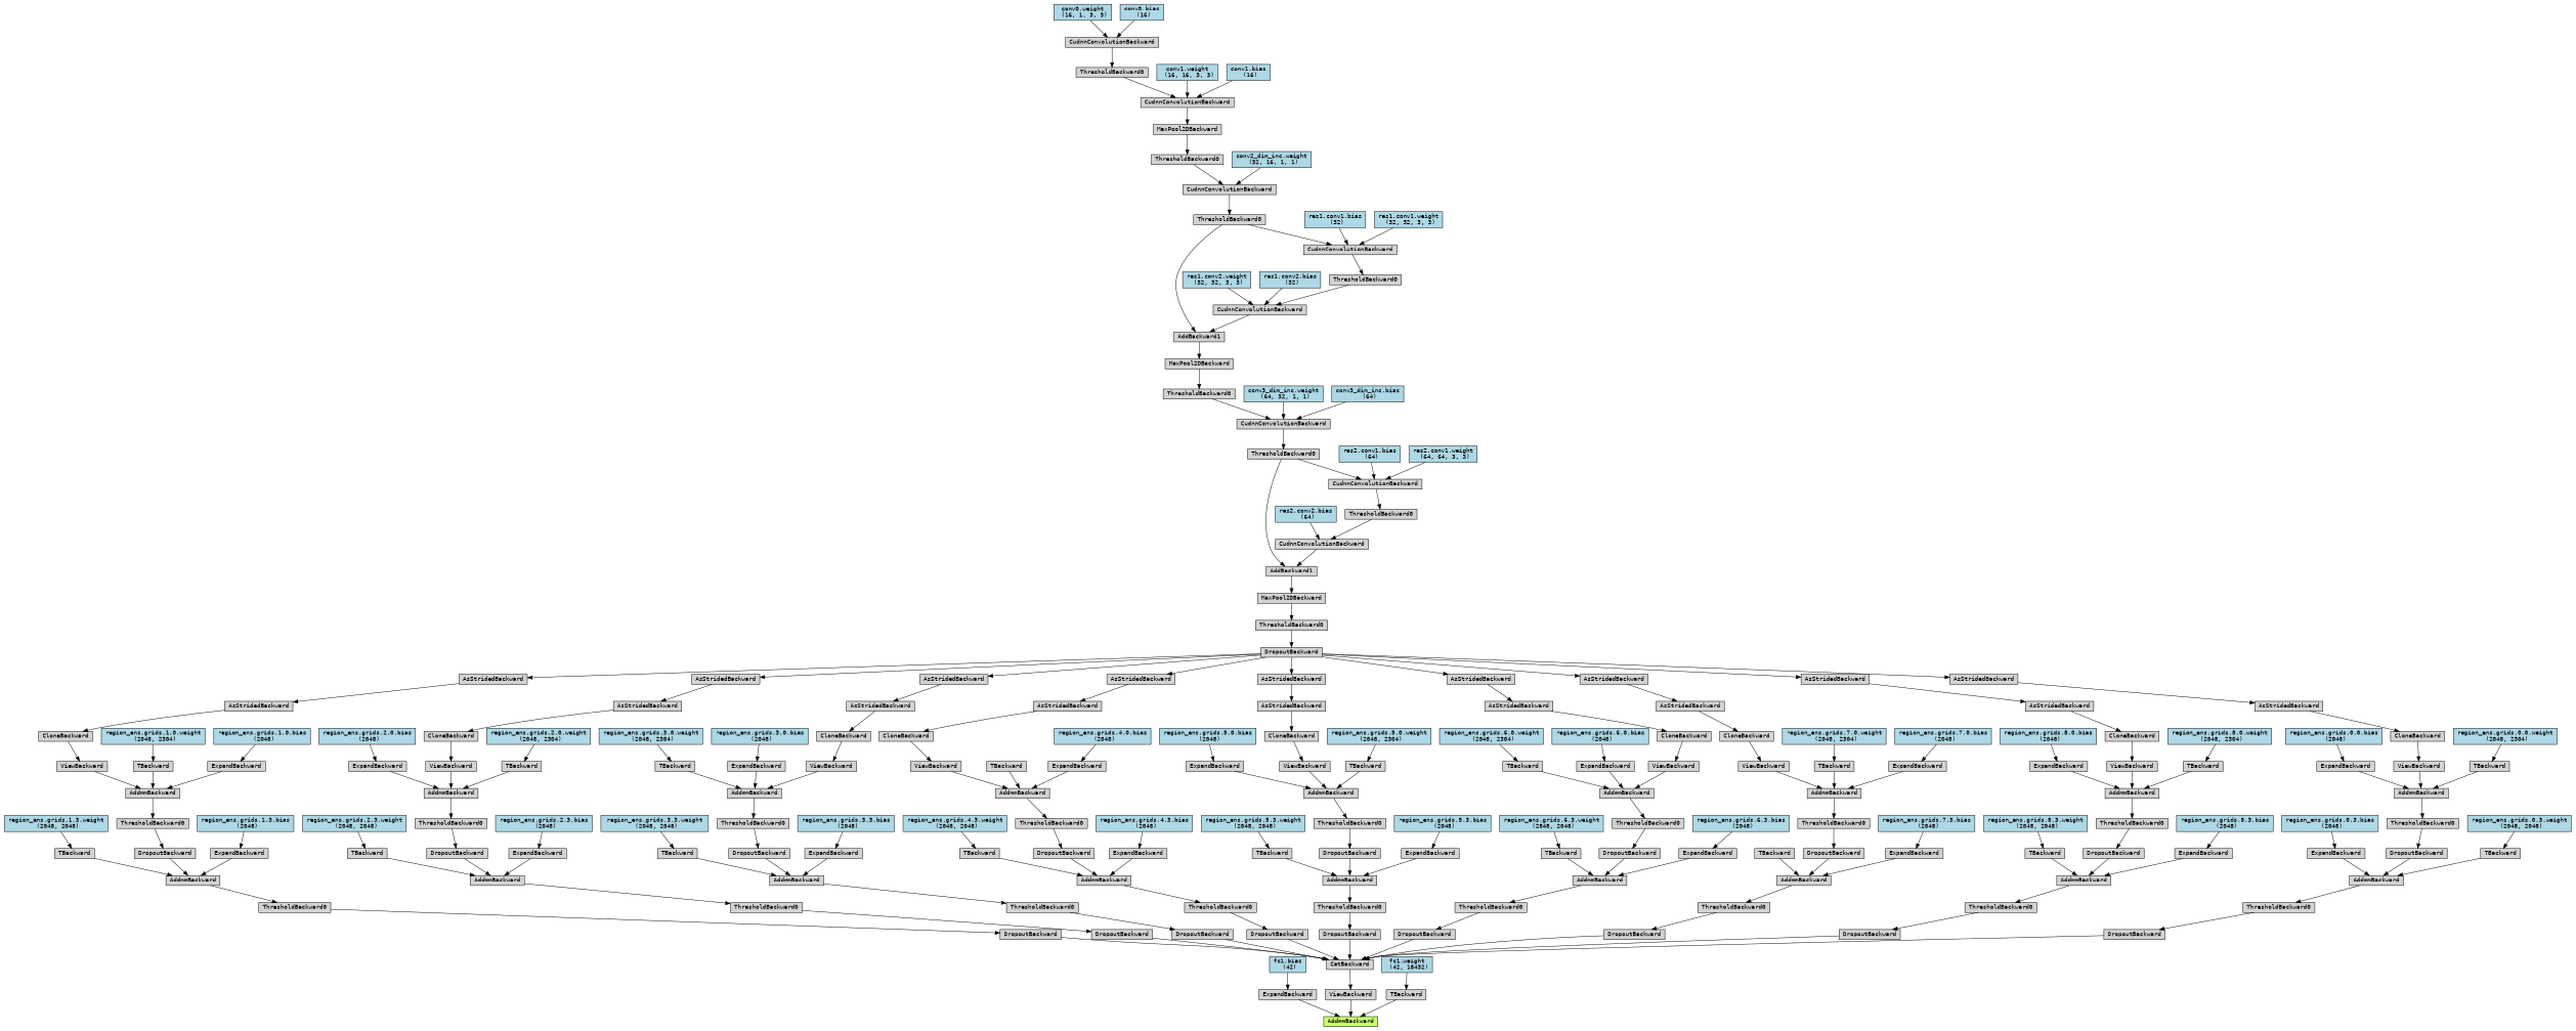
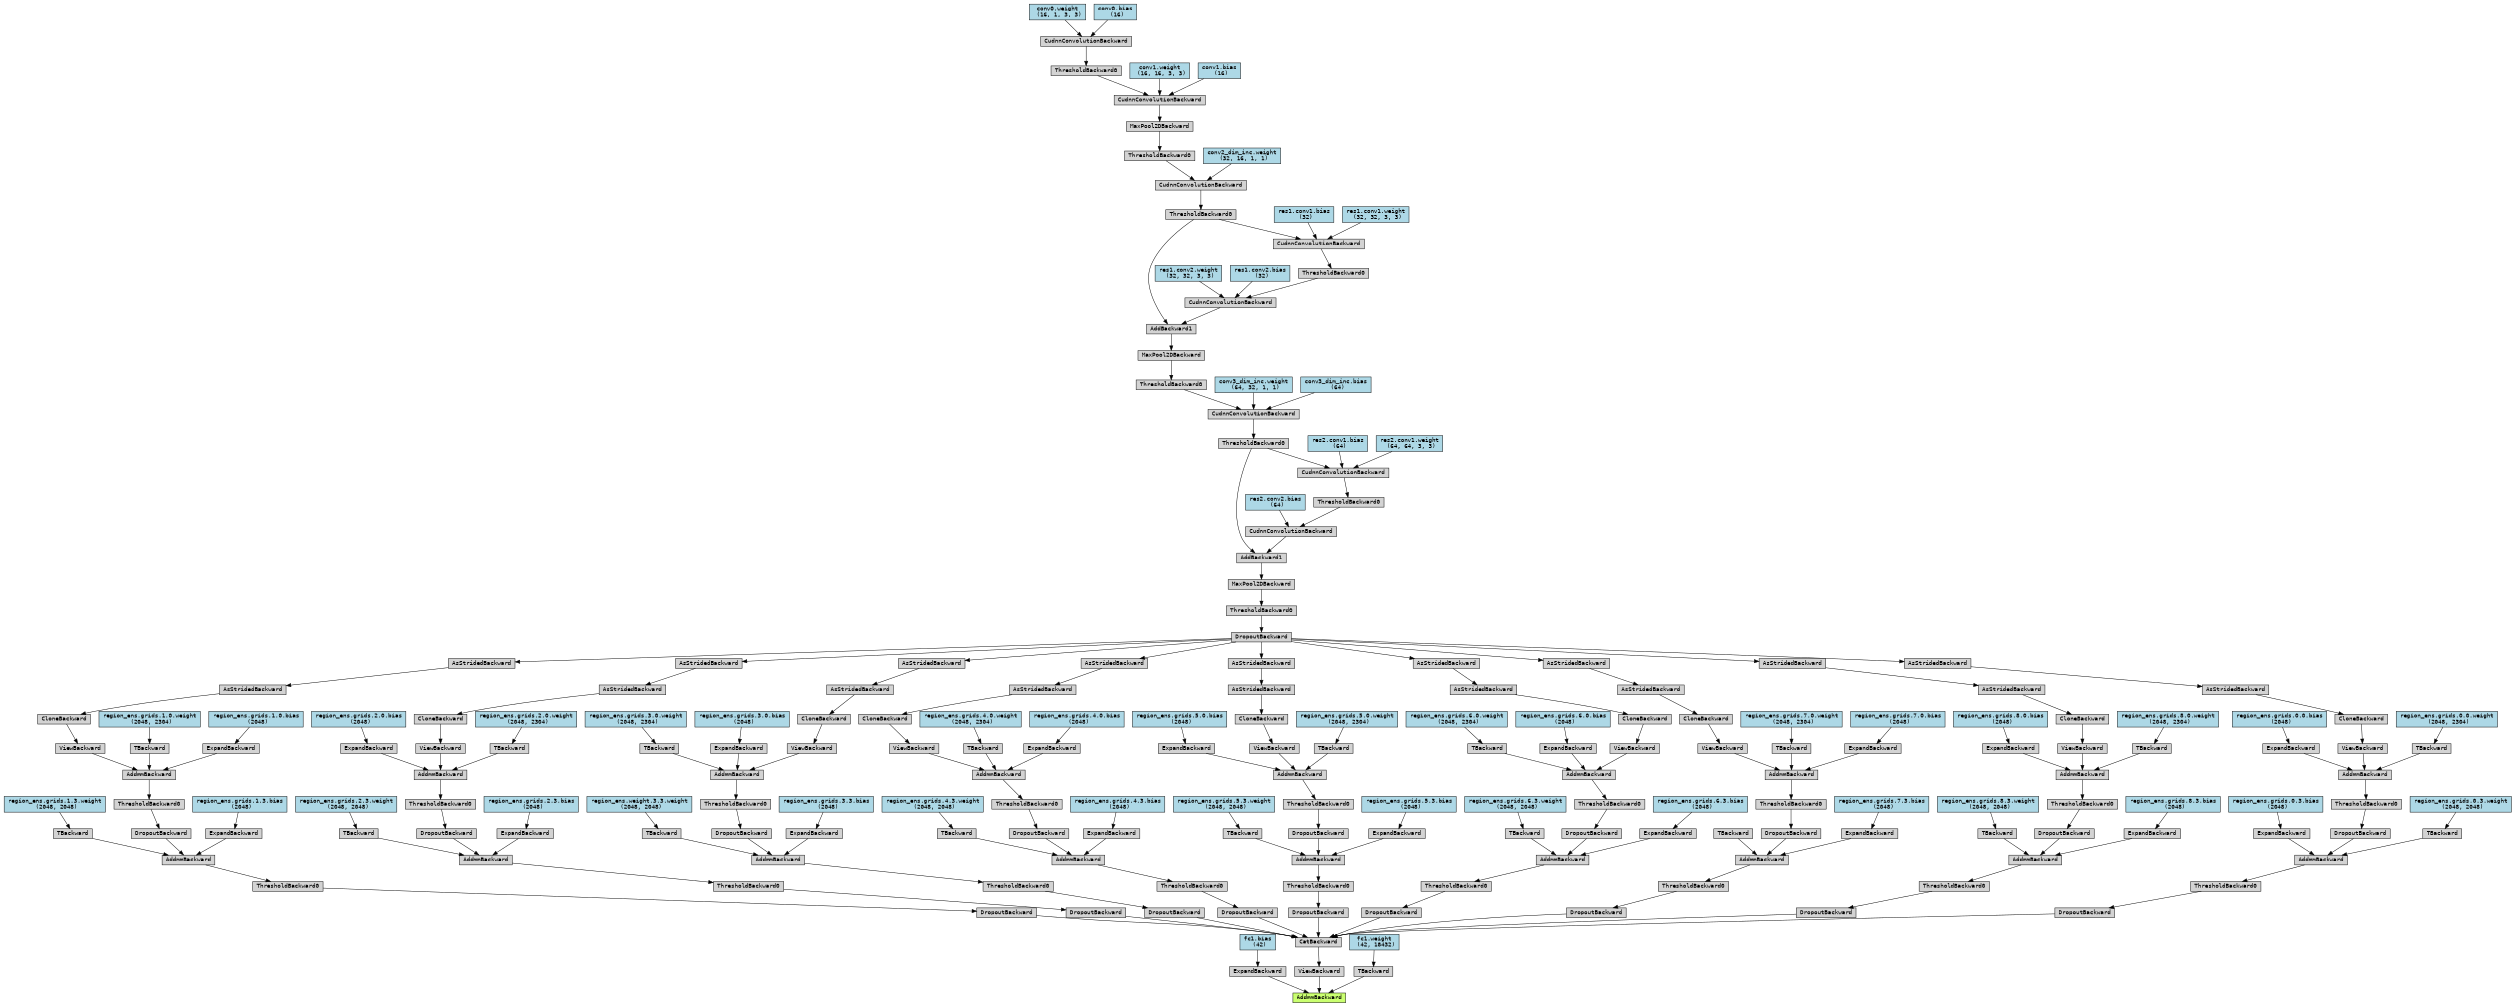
  digraph {
    fontname="DejaVu Sans Mono"
    node [align=left fontname="DejaVu Sans Mono" fontsize=12 ranksep=0.1 shape=box style=filled]
    edge [fontname="DejaVu Sans Mono"]
    n1 [fillcolor=darkolivegreen1 height=0.2 label=AddmmBackward]
    n2 [height=0.2 label=ExpandBackward]
    n3 [fillcolor=lightblue height=0.2 label="fc1.bias\n (42)"]
    n4 [height=0.2 label=ViewBackward]
    n5 [height=0.2 label=CatBackward]
    n6 [height=0.2 label=DropoutBackward]
    n7 [height=0.2 label=ThresholdBackward0]
    n8 [height=0.2 label=AddmmBackward]
    n9 [height=0.2 label=ExpandBackward]
    n10 [fillcolor=lightblue height=0.2 label="region_ens.grids.0.3.bias\n (2048)"]
    n11 [height=0.2 label=DropoutBackward]
    n12 [height=0.2 label=ThresholdBackward0]
    n13 [height=0.2 label=AddmmBackward]
    n14 [height=0.2 label=ExpandBackward]
    n15 [fillcolor=lightblue height=0.2 label="region_ens.grids.0.0.bias\n (2048)"]
    n16 [height=0.2 label=ViewBackward]
    n17 [height=0.2 label=CloneBackward]
    n18 [height=0.2 label=AsStridedBackward]
    n19 [height=0.2 label=AsStridedBackward]
    n20 [height=0.2 label=DropoutBackward]
    n21 [height=0.2 label=AsStridedBackward]
    n22 [height=0.2 label=AsStridedBackward]
    n23 [height=0.2 label=AsStridedBackward]
    n24 [height=0.2 label=AsStridedBackward]
    n25 [height=0.2 label=AsStridedBackward]
    n26 [height=0.2 label=AsStridedBackward]
    n27 [height=0.2 label=AsStridedBackward]
    n28 [height=0.2 label=AsStridedBackward]
    n29 [height=0.2 label=AsStridedBackward]
    n30 [height=0.2 label=AsStridedBackward]
    n31 [height=0.2 label=AsStridedBackward]
    n32 [height=0.2 label=AsStridedBackward]
    n33 [height=0.2 label=AsStridedBackward]
    n34 [height=0.2 label=AsStridedBackward]
    n35 [height=0.2 label=AsStridedBackward]
    n36 [height=0.2 label=AsStridedBackward]
    n37 [height=0.2 label=ThresholdBackward0]
    n38 [height=0.2 label=MaxPool2DBackward]
    n39 [height=0.2 label=AddBackward1]
    n40 [height=0.2 label=CudnnConvolutionBackward]
    n41 [height=0.2 label=ThresholdBackward0]
    n42 [height=0.2 label=CudnnConvolutionBackward]
    n43 [height=0.2 label=ThresholdBackward0]
    n44 [height=0.2 label=CudnnConvolutionBackward]
    n45 [height=0.2 label=ThresholdBackward0]
    n46 [height=0.2 label=MaxPool2DBackward]
    n47 [height=0.2 label=AddBackward1]
    n48 [height=0.2 label=CudnnConvolutionBackward]
    n49 [height=0.2 label=ThresholdBackward0]
    n50 [height=0.2 label=CudnnConvolutionBackward]
    n51 [height=0.2 label=ThresholdBackward0]
    n52 [height=0.2 label=CudnnConvolutionBackward]
    n53 [height=0.2 label=ThresholdBackward0]
    n54 [height=0.2 label=MaxPool2DBackward]
    n55 [height=0.2 label=CudnnConvolutionBackward]
    n56 [height=0.2 label=ThresholdBackward0]
    n57 [height=0.2 label=CudnnConvolutionBackward]
    n58 [fillcolor=lightblue height=0.2 label="conv0.weight\n (16, 1, 3, 3)"]
    n59 [fillcolor=lightblue height=0.2 label="conv0.bias\n (16)"]
    n60 [fillcolor=lightblue height=0.2 label="conv1.weight\n (16, 16, 3, 3)"]
    n61 [fillcolor=lightblue height=0.2 label="conv1.bias\n (16)"]
    n62 [fillcolor=lightblue height=0.2 label="conv2_dim_inc.weight\n (32, 16, 1, 1)"]
    n63 [fillcolor=lightblue height=0.2 label="res1.conv1.weight\n (32, 32, 3, 3)"]
    n64 [fillcolor=lightblue height=0.2 label="res1.conv1.bias\n (32)"]
    n65 [fillcolor=lightblue height=0.2 label="res1.conv2.weight\n (32, 32, 3, 3)"]
    n66 [fillcolor=lightblue height=0.2 label="res1.conv2.bias\n (32)"]
    n67 [fillcolor=lightblue height=0.2 label="conv3_dim_inc.weight\n (64, 32, 1, 1)"]
    n68 [fillcolor=lightblue height=0.2 label="conv3_dim_inc.bias\n (64)"]
    n69 [fillcolor=lightblue height=0.2 label="res2.conv1.weight\n (64, 64, 3, 3)"]
    n70 [fillcolor=lightblue height=0.2 label="res2.conv1.bias\n (64)"]
    n71 [fillcolor=lightblue height=0.2 label="res2.conv2.bias\n (64)"]
    n72 [height=0.2 label=TBackward]
    n73 [fillcolor=lightblue height=0.2 label="region_ens.grids.0.0.weight\n (2048, 2304)"]
    n74 [height=0.2 label=TBackward]
    n75 [fillcolor=lightblue height=0.2 label="region_ens.grids.0.3.weight\n (2048, 2048)"]
    n76 [height=0.2 label=DropoutBackward]
    n77 [height=0.2 label=ThresholdBackward0]
    n78 [height=0.2 label=AddmmBackward]
    n79 [height=0.2 label=ExpandBackward]
    n80 [fillcolor=lightblue height=0.2 label="region_ens.grids.1.3.bias\n (2048)"]
    n81 [height=0.2 label=DropoutBackward]
    n82 [height=0.2 label=ThresholdBackward0]
    n83 [height=0.2 label=AddmmBackward]
    n84 [height=0.2 label=ExpandBackward]
    n85 [fillcolor=lightblue height=0.2 label="region_ens.grids.1.0.bias\n (2048)"]
    n86 [height=0.2 label=ViewBackward]
    n87 [height=0.2 label=CloneBackward]
    n88 [height=0.2 label=TBackward]
    n89 [fillcolor=lightblue height=0.2 label="region_ens.grids.1.0.weight\n (2048, 2304)"]
    n90 [height=0.2 label=TBackward]
    n91 [fillcolor=lightblue height=0.2 label="region_ens.grids.1.3.weight\n (2048, 2048)"]
    n92 [height=0.2 label=DropoutBackward]
    n93 [height=0.2 label=ThresholdBackward0]
    n94 [height=0.2 label=AddmmBackward]
    n95 [height=0.2 label=ExpandBackward]
    n96 [fillcolor=lightblue height=0.2 label="region_ens.grids.2.3.bias\n (2048)"]
    n97 [height=0.2 label=DropoutBackward]
    n98 [height=0.2 label=ThresholdBackward0]
    n99 [height=0.2 label=AddmmBackward]
    n100 [height=0.2 label=ExpandBackward]
    n101 [fillcolor=lightblue height=0.2 label="region_ens.grids.2.0.bias\n (2048)"]
    n102 [height=0.2 label=ViewBackward]
    n103 [height=0.2 label=CloneBackward]
    n104 [height=0.2 label=TBackward]
    n105 [fillcolor=lightblue height=0.2 label="region_ens.grids.2.0.weight\n (2048, 2304)"]
    n106 [height=0.2 label=TBackward]
    n107 [fillcolor=lightblue height=0.2 label="region_ens.grids.2.3.weight\n (2048, 2048)"]
    n108 [height=0.2 label=DropoutBackward]
    n109 [height=0.2 label=ThresholdBackward0]
    n110 [height=0.2 label=AddmmBackward]
    n111 [height=0.2 label=ExpandBackward]
    n112 [fillcolor=lightblue height=0.2 label="region_ens.grids.3.3.bias\n (2048)"]
    n113 [height=0.2 label=DropoutBackward]
    n114 [height=0.2 label=ThresholdBackward0]
    n115 [height=0.2 label=AddmmBackward]
    n116 [height=0.2 label=ExpandBackward]
    n117 [fillcolor=lightblue height=0.2 label="region_ens.grids.3.0.bias\n (2048)"]
    n118 [height=0.2 label=ViewBackward]
    n119 [height=0.2 label=CloneBackward]
    n120 [height=0.2 label=TBackward]
    n121 [fillcolor=lightblue height=0.2 label="region_ens.grids.3.0.weight\n (2048, 2304)"]
    n122 [height=0.2 label=TBackward]
-   n123 [fillcolor=lightblue height=0.2 label="region_ens.grids.3.3.weight\n (2048, 2048)"]
+   n123 [fillcolor=lightblue height=0.2 label="region_ens.weight.3.3.weight\n (2048, 2048)"]
    n124 [height=0.2 label=DropoutBackward]
    n125 [height=0.2 label=ThresholdBackward0]
    n126 [height=0.2 label=AddmmBackward]
    n127 [height=0.2 label=ExpandBackward]
    n128 [fillcolor=lightblue height=0.2 label="region_ens.grids.4.3.bias\n (2048)"]
    n129 [height=0.2 label=DropoutBackward]
    n130 [height=0.2 label=ThresholdBackward0]
    n131 [height=0.2 label=AddmmBackward]
    n132 [height=0.2 label=ExpandBackward]
    n133 [fillcolor=lightblue height=0.2 label="region_ens.grids.4.0.bias\n (2048)"]
    n134 [height=0.2 label=ViewBackward]
    n135 [height=0.2 label=CloneBackward]
    n136 [height=0.2 label=TBackward]
+   n137 [fillcolor=lightblue height=0.2 label="region_ens.grids.4.0.weight\n (2048, 2304)"]
    n138 [height=0.2 label=TBackward]
    n139 [fillcolor=lightblue height=0.2 label="region_ens.grids.4.3.weight\n (2048, 2048)"]
    n140 [height=0.2 label=DropoutBackward]
    n141 [height=0.2 label=ThresholdBackward0]
    n142 [height=0.2 label=AddmmBackward]
    n143 [height=0.2 label=ExpandBackward]
    n144 [fillcolor=lightblue height=0.2 label="region_ens.grids.5.3.bias\n (2048)"]
    n145 [height=0.2 label=DropoutBackward]
    n146 [height=0.2 label=ThresholdBackward0]
    n147 [height=0.2 label=AddmmBackward]
    n148 [height=0.2 label=ExpandBackward]
    n149 [fillcolor=lightblue height=0.2 label="region_ens.grids.5.0.bias\n (2048)"]
    n150 [height=0.2 label=ViewBackward]
    n151 [height=0.2 label=CloneBackward]
    n152 [height=0.2 label=TBackward]
    n153 [fillcolor=lightblue height=0.2 label="region_ens.grids.5.0.weight\n (2048, 2304)"]
    n154 [height=0.2 label=TBackward]
    n155 [fillcolor=lightblue height=0.2 label="region_ens.grids.5.3.weight\n (2048, 2048)"]
    n156 [height=0.2 label=DropoutBackward]
    n157 [height=0.2 label=ThresholdBackward0]
    n158 [height=0.2 label=AddmmBackward]
    n159 [height=0.2 label=ExpandBackward]
    n160 [fillcolor=lightblue height=0.2 label="region_ens.grids.6.3.bias\n (2048)"]
    n161 [height=0.2 label=DropoutBackward]
    n162 [height=0.2 label=ThresholdBackward0]
    n163 [height=0.2 label=AddmmBackward]
    n164 [height=0.2 label=ExpandBackward]
    n165 [fillcolor=lightblue height=0.2 label="region_ens.grids.6.0.bias\n (2048)"]
    n166 [height=0.2 label=ViewBackward]
    n167 [height=0.2 label=CloneBackward]
    n168 [height=0.2 label=TBackward]
    n169 [fillcolor=lightblue height=0.2 label="region_ens.grids.6.0.weight\n (2048, 2304)"]
    n170 [height=0.2 label=TBackward]
-   n171 [fillcolor=lightblue height=0.2 label="region_ens.grids.6.3.weight\n (2848, 2048)"]
+   n171 [fillcolor=lightblue height=0.2 label="region_ens.grids.6.3.weight\n (2048, 2048)"]
    n172 [height=0.2 label=DropoutBackward]
    n173 [height=0.2 label=ThresholdBackward0]
    n174 [height=0.2 label=AddmmBackward]
    n175 [height=0.2 label=ExpandBackward]
    n176 [fillcolor=lightblue height=0.2 label="region_ens.grids.7.3.bias\n (2048)"]
    n177 [height=0.2 label=DropoutBackward]
    n178 [height=0.2 label=ThresholdBackward0]
    n179 [height=0.2 label=AddmmBackward]
    n180 [height=0.2 label=ExpandBackward]
    n181 [fillcolor=lightblue height=0.2 label="region_ens.grids.7.0.bias\n (2048)"]
    n182 [height=0.2 label=ViewBackward]
    n183 [height=0.2 label=CloneBackward]
    n184 [height=0.2 label=TBackward]
    n185 [fillcolor=lightblue height=0.2 label="region_ens.grids.7.0.weight\n (2048, 2304)"]
    n186 [height=0.2 label=TBackward]
    n187 [height=0.2 label=DropoutBackward]
    n188 [height=0.2 label=ThresholdBackward0]
    n189 [height=0.2 label=AddmmBackward]
    n190 [height=0.2 label=ExpandBackward]
    n191 [fillcolor=lightblue height=0.2 label="region_ens.grids.8.3.bias\n (2048)"]
    n192 [height=0.2 label=DropoutBackward]
    n193 [height=0.2 label=ThresholdBackward0]
    n194 [height=0.2 label=AddmmBackward]
    n195 [height=0.2 label=ExpandBackward]
    n196 [fillcolor=lightblue height=0.2 label="region_ens.grids.8.0.bias\n (2048)"]
    n197 [height=0.2 label=ViewBackward]
    n198 [height=0.2 label=CloneBackward]
    n199 [height=0.2 label=TBackward]
    n200 [fillcolor=lightblue height=0.2 label="region_ens.grids.8.0.weight\n (2048, 2304)"]
    n201 [height=0.2 label=TBackward]
    n202 [fillcolor=lightblue height=0.2 label="region_ens.grids.8.3.weight\n (2048, 2048)"]
    n203 [height=0.2 label=TBackward]
    n204 [fillcolor=lightblue height=0.2 label="fc1.weight\n (42, 18432)"]
    n2 -> n1
    n3 -> n2
    n4 -> n1
    n5 -> n4
    n6 -> n5
    n7 -> n6
    n8 -> n7
    n9 -> n8
    n10 -> n9
    n11 -> n8
    n12 -> n11
    n13 -> n12
    n14 -> n13
    n15 -> n14
    n16 -> n13
    n17 -> n16
    n18 -> n17
    n19 -> n18
    n20 -> n19
    n20 -> n21
    n20 -> n22
    n20 -> n23
    n20 -> n24
    n20 -> n25
    n20 -> n26
    n20 -> n27
    n20 -> n28
    n21 -> n29
    n22 -> n30
    n23 -> n31
    n24 -> n32
    n25 -> n33
    n26 -> n34
    n27 -> n35
    n28 -> n36
    n29 -> n87
    n30 -> n103
    n31 -> n119
    n32 -> n135
    n33 -> n151
    n34 -> n167
    n35 -> n183
    n36 -> n198
    n37 -> n20
    n38 -> n37
    n39 -> n38
    n40 -> n39
    n41 -> n40
    n42 -> n41
    n43 -> n39
    n43 -> n42
    n44 -> n43
    n45 -> n44
    n46 -> n45
    n47 -> n46
    n48 -> n47
    n49 -> n48
    n50 -> n49
    n51 -> n47
    n51 -> n50
    n52 -> n51
    n53 -> n52
    n54 -> n53
    n55 -> n54
    n56 -> n55
    n57 -> n56
    n58 -> n57
    n59 -> n57
    n60 -> n55
    n61 -> n55
    n62 -> n52
    n63 -> n50
    n64 -> n50
    n65 -> n48
    n66 -> n48
    n67 -> n44
    n68 -> n44
    n69 -> n42
    n70 -> n42
    n71 -> n40
    n72 -> n13
    n73 -> n72
    n74 -> n8
    n75 -> n74
    n76 -> n5
    n77 -> n76
    n78 -> n77
    n79 -> n78
    n80 -> n79
    n81 -> n78
    n82 -> n81
    n83 -> n82
    n84 -> n83
    n85 -> n84
    n86 -> n83
    n87 -> n86
    n88 -> n83
    n89 -> n88
    n90 -> n78
    n91 -> n90
    n92 -> n5
    n93 -> n92
    n94 -> n93
    n95 -> n94
    n96 -> n95
    n97 -> n94
    n98 -> n97
    n99 -> n98
    n100 -> n99
    n101 -> n100
    n102 -> n99
    n103 -> n102
    n104 -> n99
    n105 -> n104
    n106 -> n94
    n107 -> n106
    n108 -> n5
    n109 -> n108
    n110 -> n109
    n111 -> n110
    n112 -> n111
    n113 -> n110
    n114 -> n113
    n115 -> n114
    n116 -> n115
    n117 -> n116
    n118 -> n115
    n119 -> n118
    n120 -> n115
    n121 -> n120
    n122 -> n110
    n123 -> n122
    n124 -> n5
    n125 -> n124
    n126 -> n125
    n127 -> n126
    n128 -> n127
    n129 -> n126
    n130 -> n129
    n131 -> n130
    n132 -> n131
    n133 -> n132
    n134 -> n131
    n135 -> n134
    n136 -> n131
+   n137 -> n136
    n138 -> n126
    n139 -> n138
    n140 -> n5
    n141 -> n140
    n142 -> n141
    n143 -> n142
    n144 -> n143
    n145 -> n142
    n146 -> n145
    n147 -> n146
    n148 -> n147
    n149 -> n148
    n150 -> n147
    n151 -> n150
    n152 -> n147
    n153 -> n152
    n154 -> n142
    n155 -> n154
    n156 -> n5
    n157 -> n156
    n158 -> n157
    n159 -> n158
    n160 -> n159
    n161 -> n158
    n162 -> n161
    n163 -> n162
    n164 -> n163
    n165 -> n164
    n166 -> n163
    n167 -> n166
    n168 -> n163
    n169 -> n168
    n170 -> n158
    n171 -> n170
    n172 -> n5
    n173 -> n172
    n174 -> n173
    n175 -> n174
    n176 -> n175
    n177 -> n174
    n178 -> n177
    n179 -> n178
    n180 -> n179
    n181 -> n180
    n182 -> n179
    n183 -> n182
    n184 -> n179
    n185 -> n184
    n186 -> n174
    n187 -> n5
    n188 -> n187
    n189 -> n188
    n190 -> n189
    n191 -> n190
    n192 -> n189
    n193 -> n192
    n194 -> n193
    n195 -> n194
    n196 -> n195
    n197 -> n194
    n198 -> n197
    n199 -> n194
    n200 -> n199
    n201 -> n189
    n202 -> n201
    n203 -> n1
    n204 -> n203
  }
